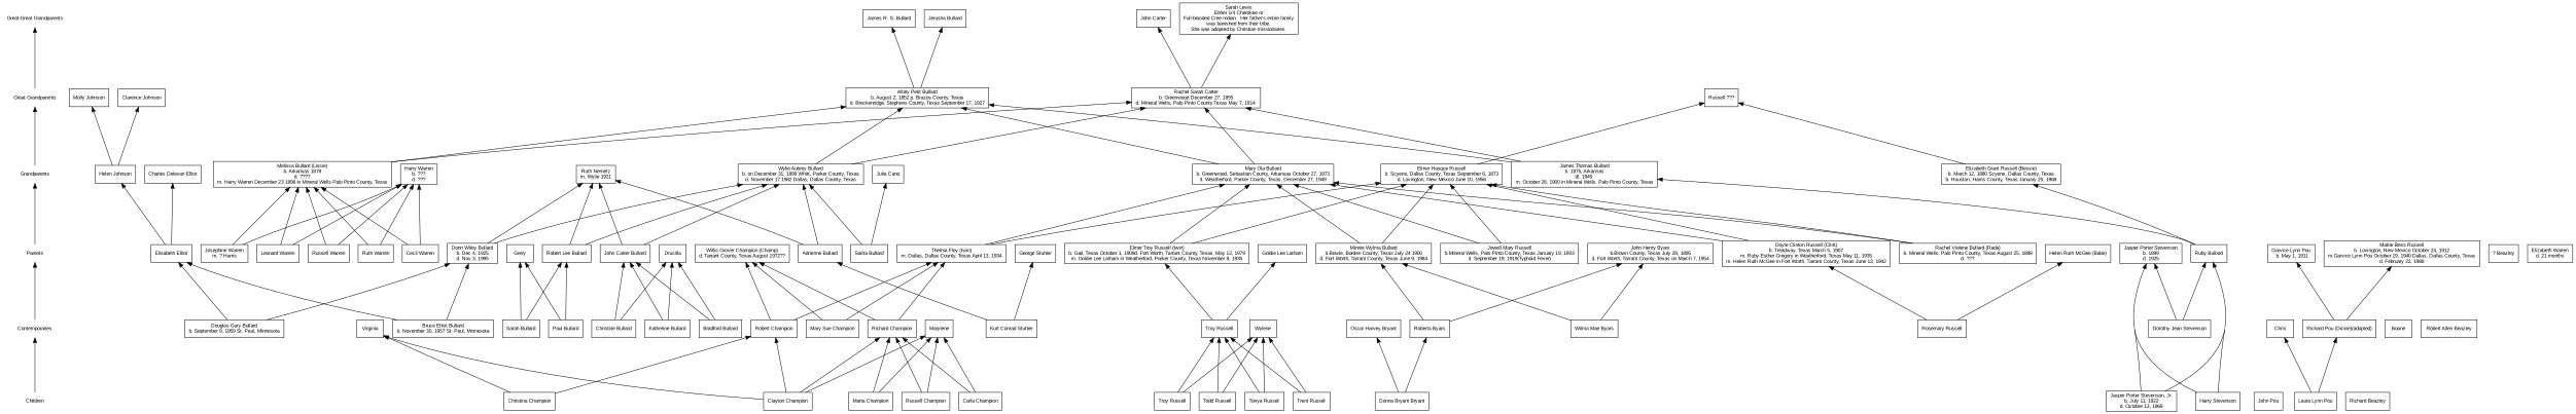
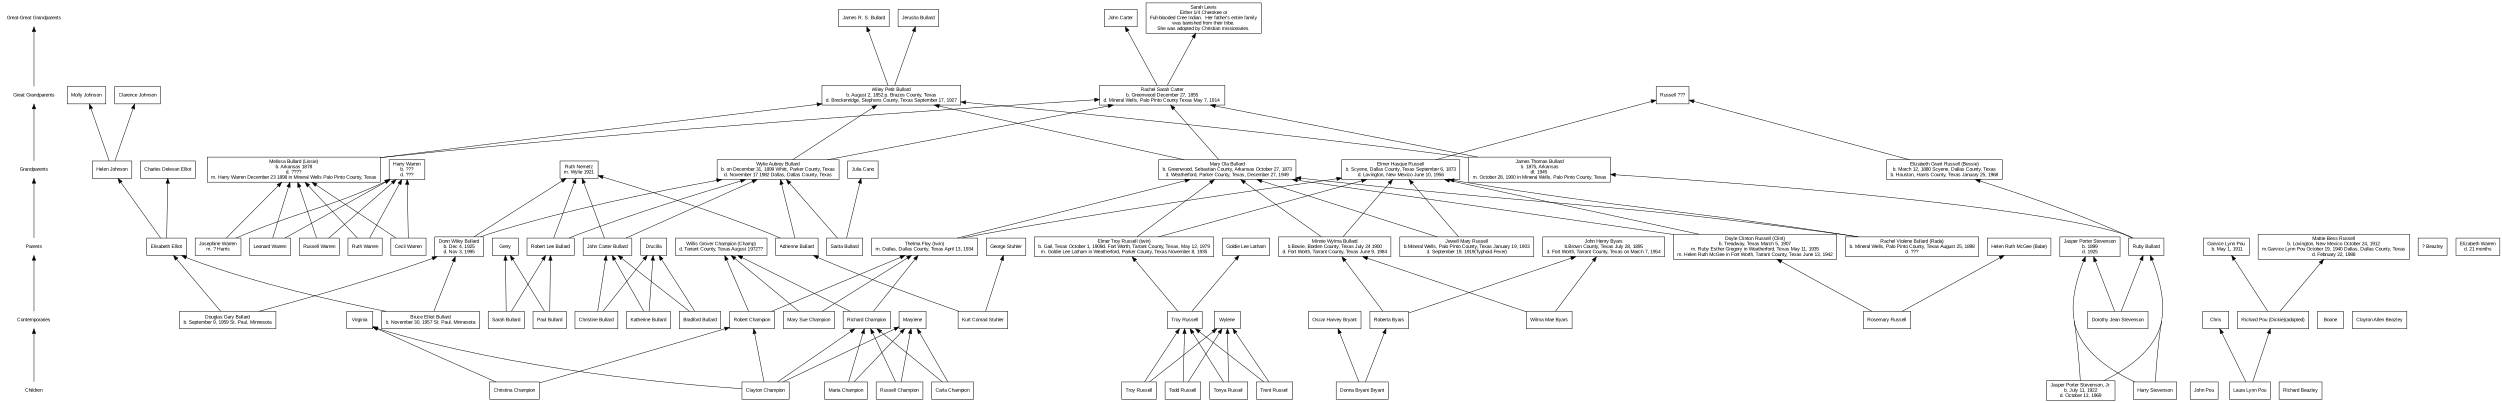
  digraph {
    concentrate=true
    rankdir=BT
    ranksep=1.5
    node [fontname=Arial fontsize=10 shape=null color=null]
    edge [fontname=Arial fontsize=8]
    Children [shape=plaintext color=""]
    n2 [label="Carla Champion"]
    n3 [label="Christina Champion"]
    n4 [label="Clayton Champion"]
    n5 [label="Donna Bryant Bryant"]
    n6 [label="Harry Stevenson"]
    n7 [label="Jasper Porter Stevenson, Jr.\nb. July 11, 1922\nd. October 13, 1969"]
    n8 [label="John Pou"]
    n9 [label="Laura Lynn Pou"]
    n10 [label="Marta Champion"]
    n11 [color=black label="Richard Beazley"]
    n12 [label="Russell Champion"]
    n13 [label="Todd Russell"]
    n14 [label="Tonya Russell"]
    n15 [label="Trent Russell"]
    n16 [label="Troy Russell"]
    Contemporaries [shape=plaintext color=""]
    n18 [label=Boone]
    n19 [label="Bradford Bullard"]
    n20 [label=Chris]
    n21 [label="Christine Bullard"]
    n22 [label="Dorothy Jean Stevenson"]
    n23 [label="Katherine Bullard"]
    n24 [label="Kurt Conrad Stuhler"]
    n25 [label="Mary Sue Champion"]
    n26 [label=Marylene]
    n27 [label="Oscar Harvey Bryant"]
    n28 [label="Paul Bullard"]
    n29 [label="Richard Champion"]
    n30 [label="Richard Pou (Dickie)(adopted)"]
-   n31 [label="Robert Allen Beazley"]
+   n31 [label="Clayton Allen Beazley"]
    n32 [label="Robert Champion"]
    n33 [label="Roberta Byars"]
    n34 [label="Rosemary Russell"]
    n35 [label="Sarah Bullard"]
    n36 [label="Troy Russell"]
    n37 [label=Virginia]
    n38 [label="Wilma Mae Byars"]
    n39 [label=Wylene]
    n40 [label="Bruce Elliot Bullard\nb. November 30, 1957 St. Paul, Minnesota"]
    n41 [label="Douglas Gary Bullard\nb. September 9, 1959 St. Paul, Minnesota"]
    Parents [shape=plaintext color=""]
    n43 [label="Adrienne Bullard"]
    n44 [label="? Beazley"]
    n45 [label="Cecil Warren"]
    n46 [label="Doyle Clinton Russell (Clint)\nb. Treadway, Texas March 5, 1907\nm. Ruby Esther Gregory in Weatherford, Texas May 11, 1935\nm. Helen Ruth McGee in Fort Worth, Tarrant County, Texas June 13, 1942"]
    n47 [label=Drucilla]
    n48 [label="Elizabeth Warren\nd. 21 months"]
    n49 [label="Elmer Troy Russell (twin)\nb. Gail, Texas October 1, 1909\d. Fort Worth, Tarrant County, Texas, May 12, 1979\nm. Goldie Lee Latham in Weatherford, Parker County, Texas November 8, 1935"]
    n50 [label="Garvice Lynn Pou\n b. May 1, 1911"]
    n51 [label="George Stuhler"]
    n52 [label=Gerry]
    n53 [label="Goldie Lee Latham"]
    n54 [label="Helen Ruth McGee (Babe)"]
    n55 [label="Jasper Porter Stevenson\nb. 1899\nd. 1925"]
    n56 [label="Jewell Mary Russell\nb.Mineral Wells, Palo Pinto County, Texas January 19, 1903\nd. September 19, 1919(Typhoid Fever)"]
    n57 [label="John Carter Bullard"]
    n58 [label="John Henry Byars\nb.Brown County, Texas July 28, 1895\nd. Fort Worth, Tarrant County, Texas on March 7, 1954"]
    n59 [label="Josephine Warren\nm. ? Harris"]
    n60 [label="Leonard Warren"]
    n61 [label="Mattie Bess Russell\nb. Lovington, New Mexico October 24, 1912\nm.Garvice Lynn Pou October 19, 1940 Dallas, Dallas County, Texas\nd. February 22, 1988"]
    n62 [label="Minnie Wylma Bullard\nb.Bowie, Borden County, Texas July 24 1900\nd. Fort Worth, Tarrant County, Texas June 9, 1984"]
    n63 [label="Rachel Violene Bullard (Rada)\nb. Mineral Wells, Palo Pinto County, Texas August 25, 1898\nd. ???"]
    n64 [label="Robert Lee Bullard"]
    n65 [label="Ruby Bullard"]
    n66 [label="Russell Warren"]
    n67 [label="Ruth Warren"]
    n68 [label="Sarita Bullard"]
    n69 [label="Thelma Floy (twin)\nm. Dallas, Dallas County, Texas April 13, 1934"]
    n70 [label="Willis Grover Champion (Champ)\nd. Tarrant County, Texas August 1972??"]
    n71 [label="Donn Wiley Bullard\nb. Dec 4, 1925\nd. Nov 3, 1995"]
    n72 [label="Elisabeth Elliot"]
    Grandparents [shape=plaintext color=""]
    n74 [label="Charles Delevan Elliot"]
    n75 [label="Elizabeth Grant Russell (Bessie)\nb. March 12, 1880 Scyene, Dallas County, Texas\nb. Houston, Harris County, Texas January 25, 1968"]
    n76 [label="Elmer Hasque Russell\nb. Scyene, Dallas County, Texas September 6, 1873\nd. Lovington, New Mexico June 10, 1956"]
    n77 [label="Harry Warren\nb. ???\nd. ???"]
    n78 [label="Helen Johnson"]
    n79 [label="James Thomas Bullard\nb. 1875, Arkansas\ndl. 1945 \nm. October 28, 1900 in Mineral Wells, Palo Pinto County, Texas"]
    n80 [label="Julia Cano"]
    n81 [label="Mary Ola Bullard\nb. Greenwood, Sebastian County, Arkansas October 27, 1873\nd. Weatherford, Parker County, Texas, December 27, 1949"]
    n82 [label="Melissa Bullard (Lissie)\nb. Arkansas 1878\nd. ????\nm. Harry Warren December 23 1898 in Mineral Wells Palo Pinto County, Texas"]
    n83 [label="Ruth Nemetz\nm. Wylie 1921"]
    n84 [label="Wylie Aubrey Bullard\nb. on December 31, 1899 Whitt, Parker County, Texas\nd. November 17 1982 Dallas, Dallas County, Texas"]
    "Great Grandparents" [shape=plaintext color=""]
    n86 [label="Clarence Johnson"]
    n87 [label="Molly Johnson"]
    n88 [label="Rachel Sarah Carter\nb. Greenwood December 27, 1855\nd. Mineral Wells, Palo Pinto County Texas May 7, 1914."]
    n89 [label="Russell ???"]
    n90 [label="Wiley Petit Bullard\nb. August 2, 1852 p. Brazos County, Texas\nd. Breckenridge, Stephens County, Texas September 17, 1927"]
    "Great-Great Grandparents" [shape=plaintext color=""]
    n92 [label="James R. S. Bullard"]
    n93 [label="Jerusha Bullard"]
    n94 [label="John Carter"]
    n95 [label="Sarah Lewis\nEither 1/4 Cherokee or\nFull-blooded Cree Indian.  Her father's entire family\nwas banished from their tribe.\nShe was adopted by Christian missionaries."]
    subgraph sub_1 {
      rank=same
      Children
      n2
      n3
      n4
      n5
      n6
      n7
      n8
      n9
      n10
      n11
      n12
      n13
      n14
      n15
      n16
    }
    subgraph sub_2 {
      rank=same
      Contemporaries
      n18
      n19
      n20
      n21
      n22
      n23
      n24
      n25
      n26
      n27
      n28
      n29
      n30
      n31
      n32
      n33
      n34
      n35
      n36
      n37
      n38
      n39
      n40
      n41
    }
    subgraph sub_3 {
      rank=same
      Parents
      n43
      n44
      n45
      n46
      n47
      n48
      n49
      n50
      n51
      n52
      n53
      n54
      n55
      n56
      n57
      n58
      n59
      n60
      n61
      n62
      n63
      n64
      n65
      n66
      n67
      n68
      n69
      n70
      n71
      n72
    }
    subgraph sub_4 {
      rank=same
      Grandparents
      n74
      n75
      n76
      n77
      n78
      n79
      n80
      n81
      n82
      n83
      n84
    }
    subgraph sub_5 {
      rank=same
      "Great Grandparents"
      n86
      n87
      n88
      n89
      n90
    }
    subgraph sub_6 {
      rank=same
      "Great-Great Grandparents"
      n92
      n93
      n94
      n95
    }
    Children -> Contemporaries
    n2 -> n26
    n2 -> n29
    n3 -> n32
    n3 -> n37
    n4 -> n26
    n4 -> n29
    n4 -> n32
    n4 -> n37
    n5 -> n27
    n5 -> n33
    n6 -> n55
    n6 -> n65
    n7 -> n55
    n7 -> n65
    n9 -> n20
    n9 -> n30
    n10 -> n26
    n10 -> n29
    n12 -> n26
    n12 -> n29
    n13 -> n36
    n13 -> n39
    n14 -> n36
    n14 -> n39
    n15 -> n36
    n15 -> n39
    n16 -> n36
    n16 -> n39
    Contemporaries -> Parents
    n19 -> n47
    n19 -> n57
    n21 -> n47
    n21 -> n57
    n22 -> n55
    n22 -> n65
    n23 -> n47
    n23 -> n57
    n24 -> n43
    n24 -> n51
    n25 -> n69
    n25 -> n70
    n28 -> n52
    n28 -> n64
    n29 -> n69
    n29 -> n70
    n30 -> n50
    n30 -> n61
    n32 -> n69
    n32 -> n70
    n33 -> n58
    n33 -> n62
    n34 -> n46
    n34 -> n54
    n35 -> n52
    n35 -> n64
    n36 -> n49
    n36 -> n53
    n38 -> n58
    n38 -> n62
    n40 -> n71
    n40 -> n72
    n41 -> n71
    n41 -> n72
    Parents -> Grandparents
    n43 -> n83
    n43 -> n84
    n45 -> n77
    n45 -> n82
    n46 -> n76
    n46 -> n81
    n49 -> n76
    n49 -> n81
    n56 -> n76
    n56 -> n81
    n57 -> n83
    n57 -> n84
    n59 -> n77
    n59 -> n82
    n60 -> n77
    n60 -> n82
    n62 -> n76
    n62 -> n81
    n63 -> n76
    n63 -> n81
    n64 -> n83
    n64 -> n84
    n65 -> n75
    n65 -> n79
    n66 -> n77
    n66 -> n82
    n67 -> n77
    n67 -> n82
    n68 -> n80
    n68 -> n84
    n69 -> n76
    n69 -> n81
    n71 -> n83
    n71 -> n84
    n72 -> n74
    n72 -> n78
    Grandparents -> "Great Grandparents"
    n75 -> n89
    n76 -> n89
    n78 -> n86
    n78 -> n87
    n79 -> n88
    n79 -> n90
    n81 -> n88
    n81 -> n90
    n82 -> n88
    n82 -> n90
    n84 -> n88
    n84 -> n90
    "Great Grandparents" -> "Great-Great Grandparents"
    n88 -> n94
    n88 -> n95
    n90 -> n92
    n90 -> n93
  }
